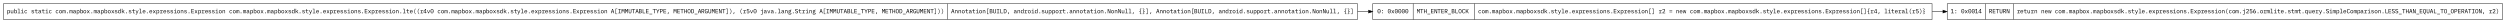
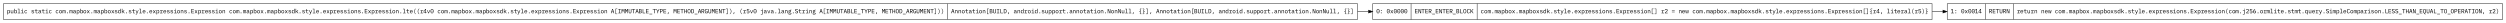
  digraph {
    rankdir=LR
    fontname="IBM Plex Mono"
    node [shape=record fontname="IBM Plex Mono"]
    edge [fontname="IBM Plex Mono"]
-   n1 [label="{0\:\ 0x0000|MTH_ENTER_BLOCK\l|com.mapbox.mapboxsdk.style.expressions.Expression[] r2 = new com.mapbox.mapboxsdk.style.expressions.Expression[]\{r4, literal(r5)\}\l}"]
+   n1 [label="{0\:\ 0x0000|ENTER_ENTER_BLOCK\l|com.mapbox.mapboxsdk.style.expressions.Expression[] r2 = new com.mapbox.mapboxsdk.style.expressions.Expression[]\{r4, literal(r5)\}\l}"]
    n2 [label="{1\:\ 0x0014|RETURN\l|return new com.mapbox.mapboxsdk.style.expressions.Expression(com.j256.ormlite.stmt.query.SimpleComparison.LESS_THAN_EQUAL_TO_OPERATION, r2)\l}"]
    n3 [label="{public static com.mapbox.mapboxsdk.style.expressions.Expression com.mapbox.mapboxsdk.style.expressions.Expression.lte((r4v0 com.mapbox.mapboxsdk.style.expressions.Expression A[IMMUTABLE_TYPE, METHOD_ARGUMENT]), (r5v0 java.lang.String A[IMMUTABLE_TYPE, METHOD_ARGUMENT]))  | Annotation[BUILD, android.support.annotation.NonNull, \{\}], Annotation[BUILD, android.support.annotation.NonNull, \{\}]\l}"]
    n1 -> n2
    n3 -> n1
  }
